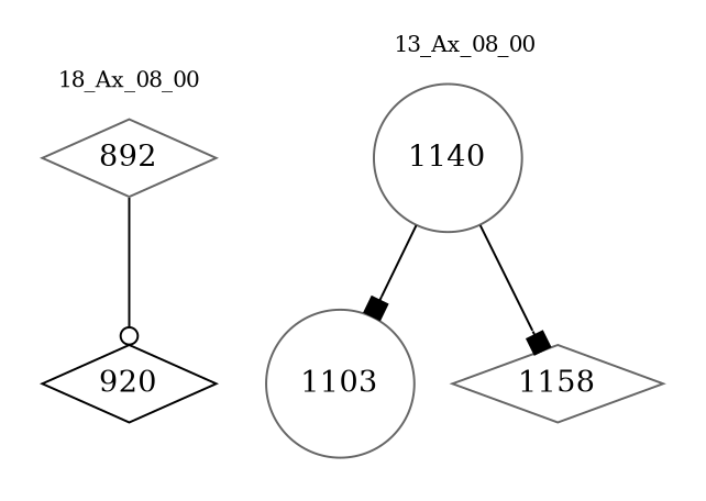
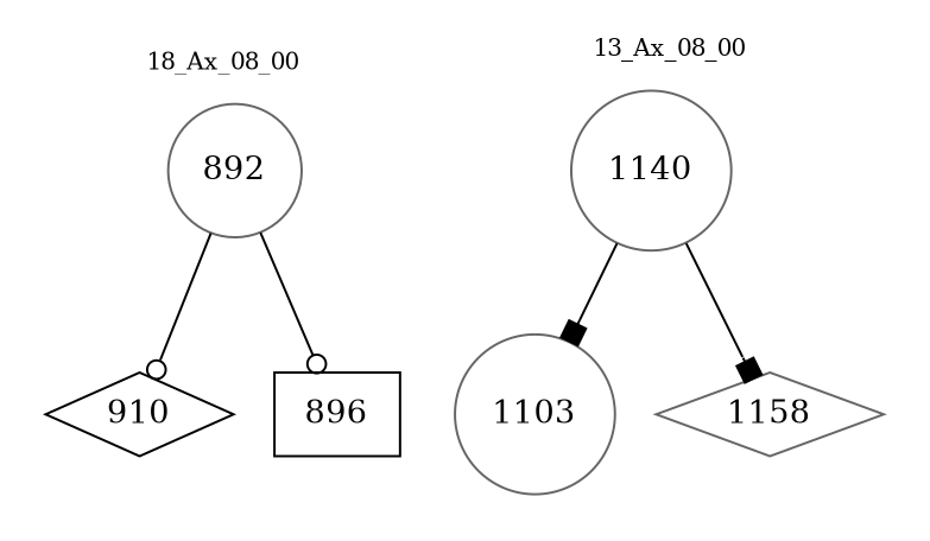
  digraph {
    node [color=gray40 shape=diamond]
    edge [arrowhead=odot color=black]
-   n1 [label=892]
-   n2 [color=black label=920]
+   n1 [label=892 shape=circle]
+   n2 [color=black label=910]
+   n3 [color=black label=896 shape=box]
    n4 [label=1140 shape=circle]
    n5 [label=1103 shape=circle]
    n6 [label=1158]
    subgraph cluster_1 {
      color=white
      fontsize=10
      label="18_Ax_08_00"
      n1
      n2
+     n3
    }
    subgraph cluster_2 {
      color=white
      fontsize=10
      label="13_Ax_08_00"
      n4
      n5
      n6
    }
    n1 -> n2
+   n1 -> n3
    n4 -> n5 [arrowhead=box]
    n4 -> n6 [arrowhead=box]
  }
